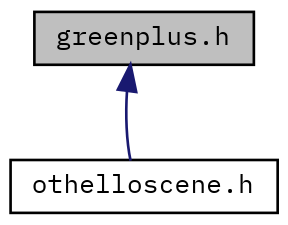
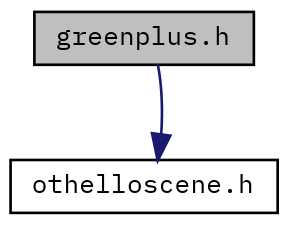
  digraph {
    fontname="IBM Plex Mono"
    node [color=black fontname="IBM Plex Mono" fontsize=10 shape=record style=filled]
    n1 [fillcolor=grey75 fontcolor=black height=0.2 label="greenplus.h" width=0.4]
    n2 [fillcolor=white height=0.2 label="othelloscene.h" width=0.4]
-   n1 -> n2 [color=midnightblue dir=back fontname="IBM Plex Mono" fontsize=10 labelfontname=Helvetica labelfontsize=10 style=solid]
+   n2 -> n1 [color=midnightblue dir=back fontname="IBM Plex Mono" fontsize=10 labelfontname=Helvetica labelfontsize=10 style=solid]
  }
